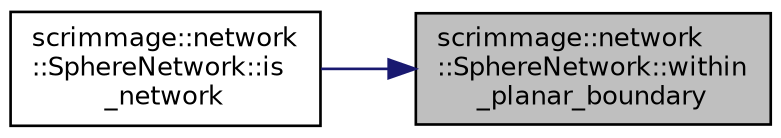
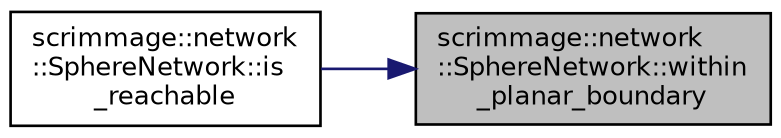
  digraph {
    rankdir=RL
    node [color=black fontname=Helvetica fontsize=10 shape=record style=filled]
    n1 [fillcolor=grey75 fontcolor=black height=0.2 label="scrimmage::network\l::SphereNetwork::within\l_planar_boundary" width=0.4]
-   n2 [fillcolor=white height=0.2 label="scrimmage::network\l::SphereNetwork::is\l_network" width=0.4]
+   n2 [fillcolor=white height=0.2 label="scrimmage::network\l::SphereNetwork::is\l_reachable" width=0.4]
    n1 -> n2 [color=midnightblue dir=back fontname=Helvetica fontsize=10 labelfontname=Helvetica labelfontsize=10 style=solid]
  }
